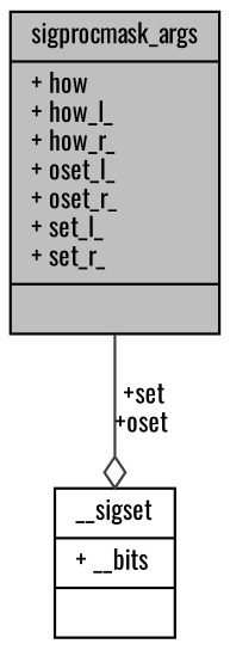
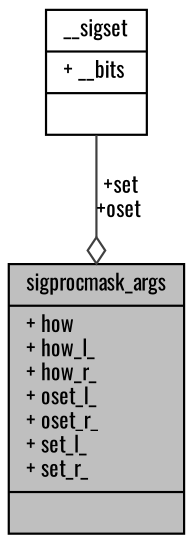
  digraph {
    fontname=Oswald
    node [color=black fontname=Oswald fontsize=10 shape=record style=filled]
    n1 [fillcolor=grey75 fontcolor=black height=0.2 label="{sigprocmask_args\n|+ how\l+ how_l_\l+ how_r_\l+ oset_l_\l+ oset_r_\l+ set_l_\l+ set_r_\l|}" width=0.4]
    n2 [fillcolor=white height=0.2 label="{__sigset\n|+ __bits\l|}" width=0.4]
-   n1 -> n2 [arrowhead=odiamond color=grey25 fontname=Oswald fontsize=10 label=" +set\n+oset" labelfontname=Helvetica labelfontsize=10 style=solid]
+   n2 -> n1 [arrowhead=odiamond color=grey25 fontname=Oswald fontsize=10 label=" +set\n+oset" labelfontname=Helvetica labelfontsize=10 style=solid]
  }
